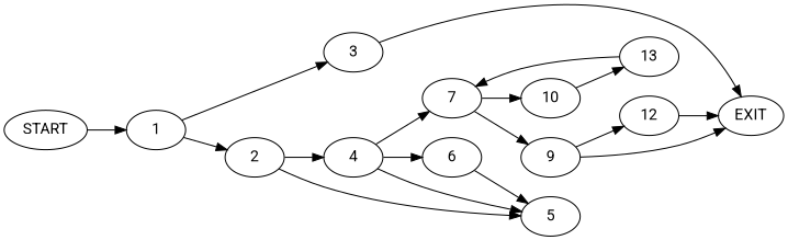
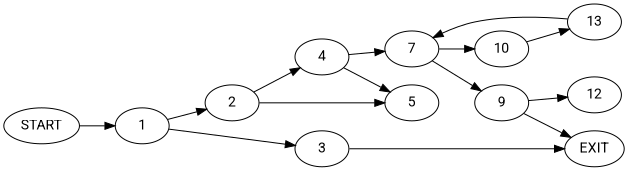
  digraph {
    fontname=Roboto
    rankdir=LR
    node [fontname=Roboto]
    edge [fontname=Roboto]
    n1 [label=START]
    1
    2
    3
    n5 [label=EXIT]
    4
    5
-   6
    7
    9
    10
    12
    n13 [label=13]
    n1 -> 1
    1 -> 2
    1 -> 3
    2 -> 4
    2 -> 5
    3 -> n5
    4 -> 5
-   4 -> 6
    4 -> 7
-   6 -> 5
    7 -> 9
    7 -> 10
    9 -> n5
    9 -> 12
    10 -> n13
-   12 -> n5
    n13 -> 7
  }
